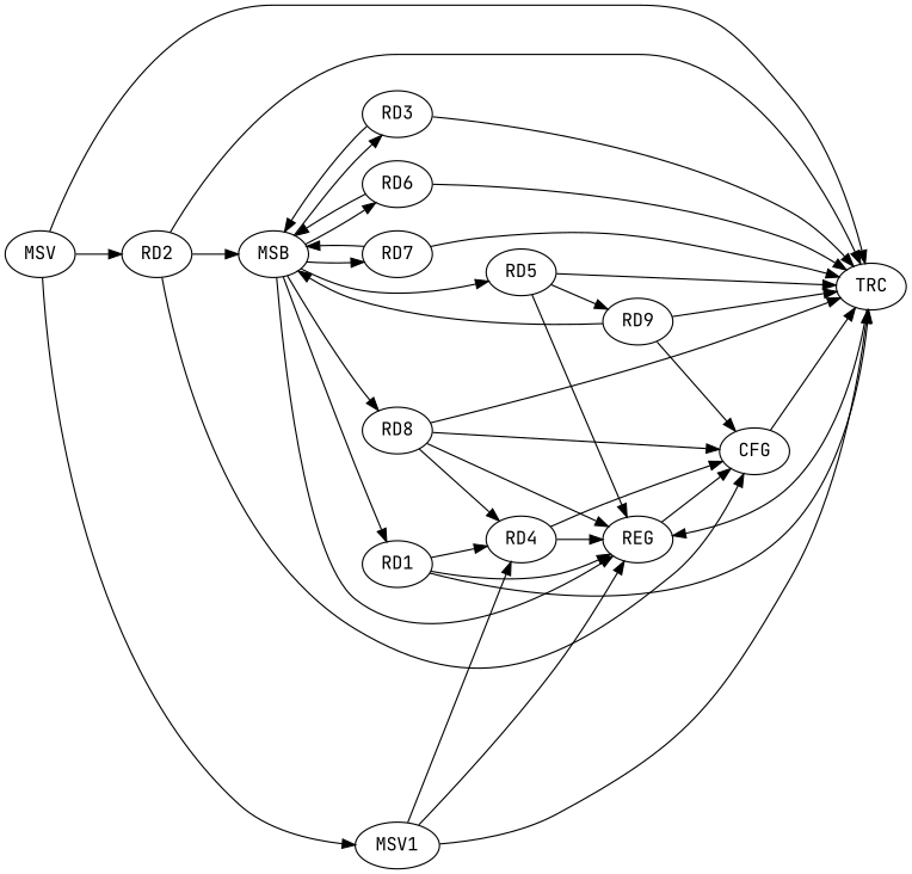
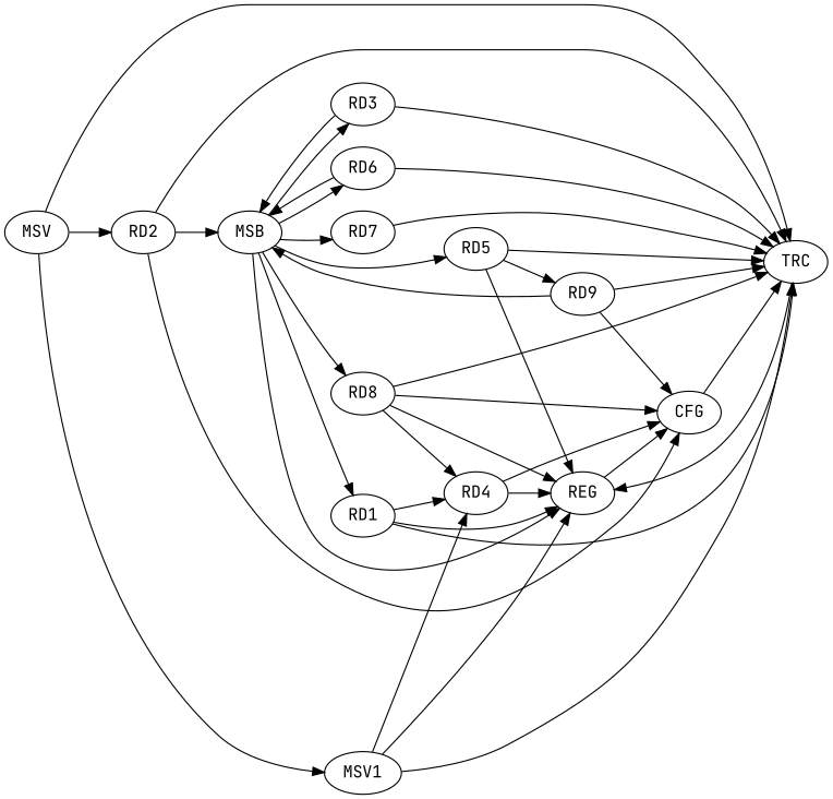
  strict digraph {
    fontname="JetBrains Mono"
    rankdir=LR
    node [fontname="JetBrains Mono"]
    edge [fontname="JetBrains Mono"]
    n1 [label=RD1]
    n2 [label=RD4]
    n3 [label=REG]
    n4 [label=TRC]
    n5 [label=CFG]
    n6 [label=RD2]
    n7 [label=MSB]
    n8 [label=RD3]
    n9 [label=RD5]
    n10 [label=RD6]
    n11 [label=RD7]
    n12 [label=RD8]
    n13 [label=RD9]
    n14 [label=MSV]
    n15 [label=MSV1]
    n1 -> n2
    n1 -> n3
    n1 -> n4
    n2 -> n3
    n2 -> n5
    n3 -> n5
    n4 -> n3
    n5 -> n4
    n6 -> n4
    n6 -> n5
    n6 -> n7
    n7 -> n1
    n7 -> n3
    n7 -> n8
    n7 -> n9
    n7 -> n10
    n7 -> n11
    n7 -> n12
    n8 -> n4
    n8 -> n7
    n9 -> n3
    n9 -> n4
    n9 -> n13
    n10 -> n4
    n10 -> n7
    n11 -> n4
-   n11 -> n7
    n12 -> n2
    n12 -> n3
    n12 -> n4
    n12 -> n5
    n13 -> n4
    n13 -> n5
    n13 -> n7
    n14 -> n4
    n14 -> n6
    n14 -> n15
    n15 -> n2
    n15 -> n3
    n15 -> n4
  }
